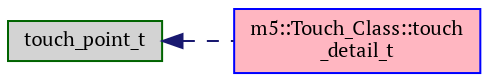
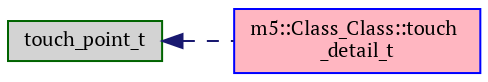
  digraph {
    rankdir=LR
    fontname="PT Serif"
    node [fontname="PT Serif" fontsize=10 shape=record style=filled]
    n1 [color=darkgreen fillcolor=lightgrey height=0.2 label=touch_point_t width=0.4]
-   n2 [color=blue fillcolor=lightpink height=0.2 label="m5::Touch_Class::touch\l_detail_t" width=0.4]
+   n2 [color=blue fillcolor=lightpink height=0.2 label="m5::Class_Class::touch\l_detail_t" width=0.4]
    n1 -> n2 [color=midnightblue dir=back fontname="PT Serif" fontsize=10 labelfontname=Helvetica labelfontsize=10 style=dashed]
  }
